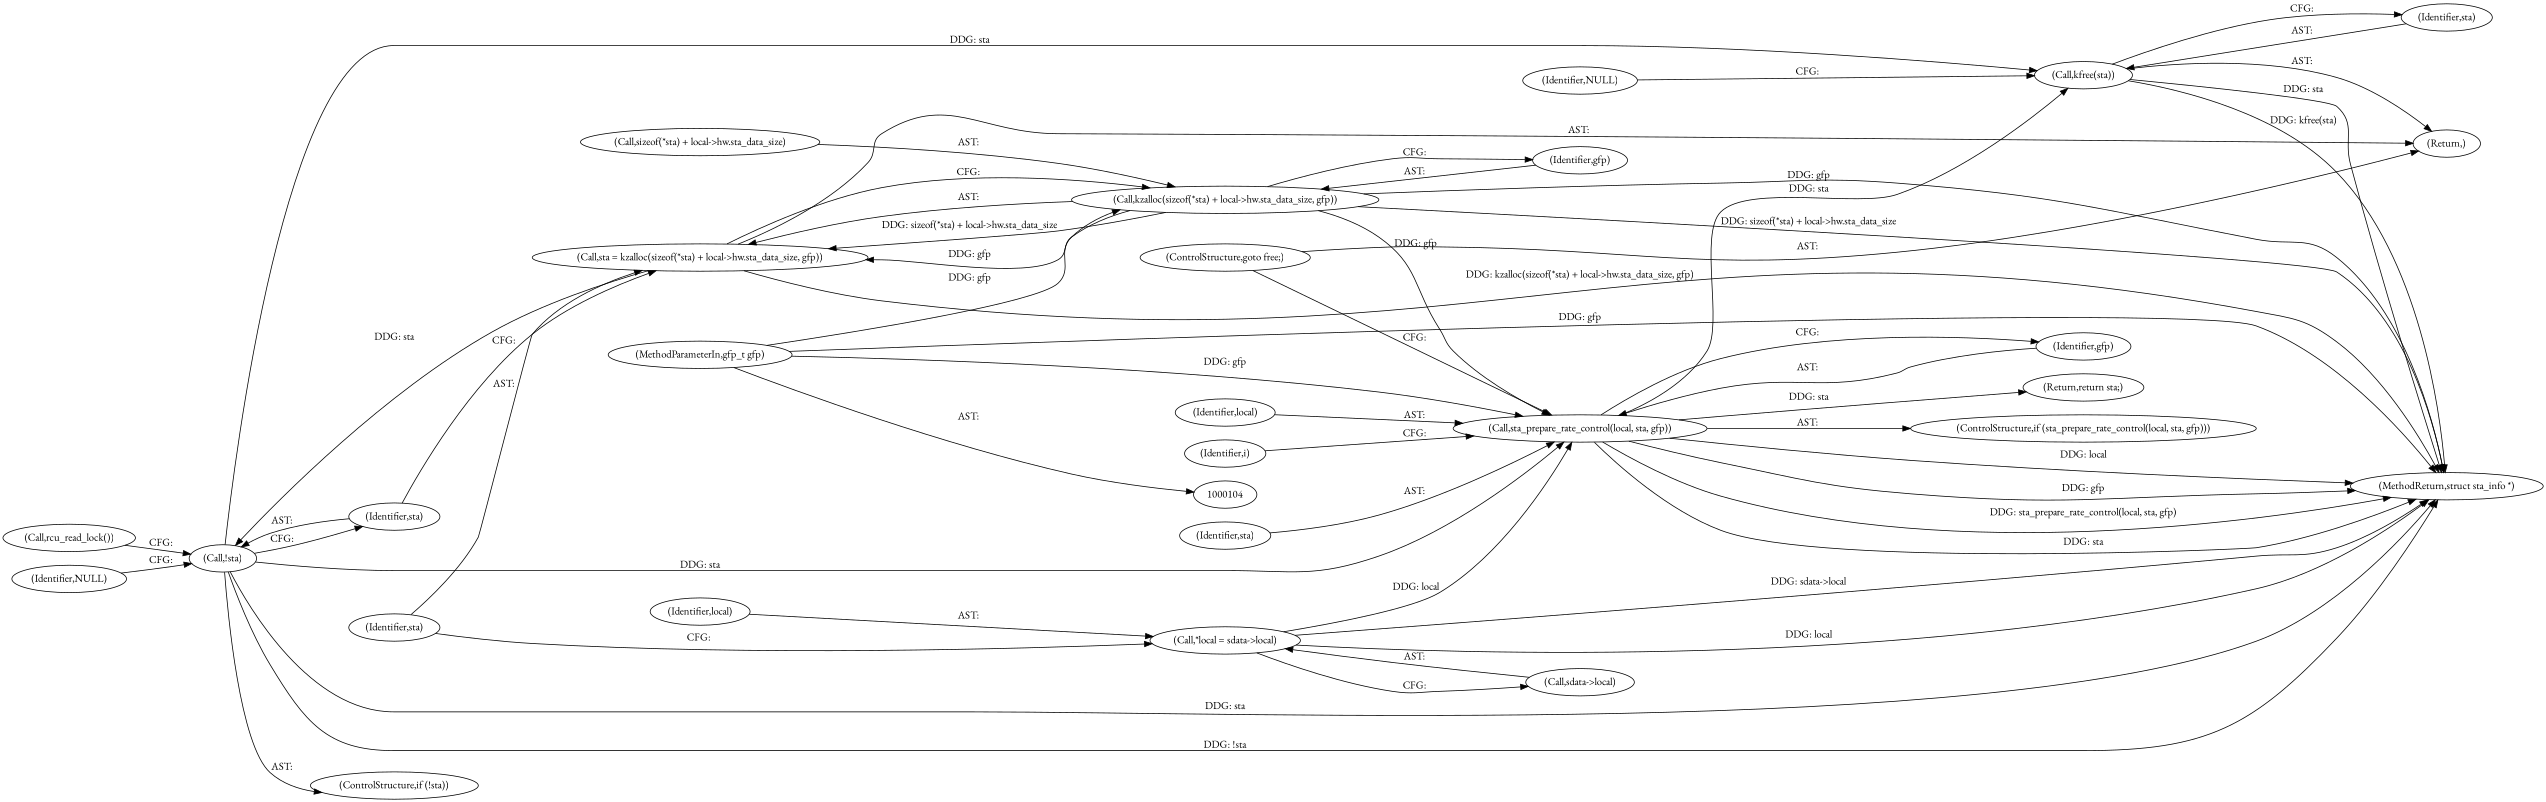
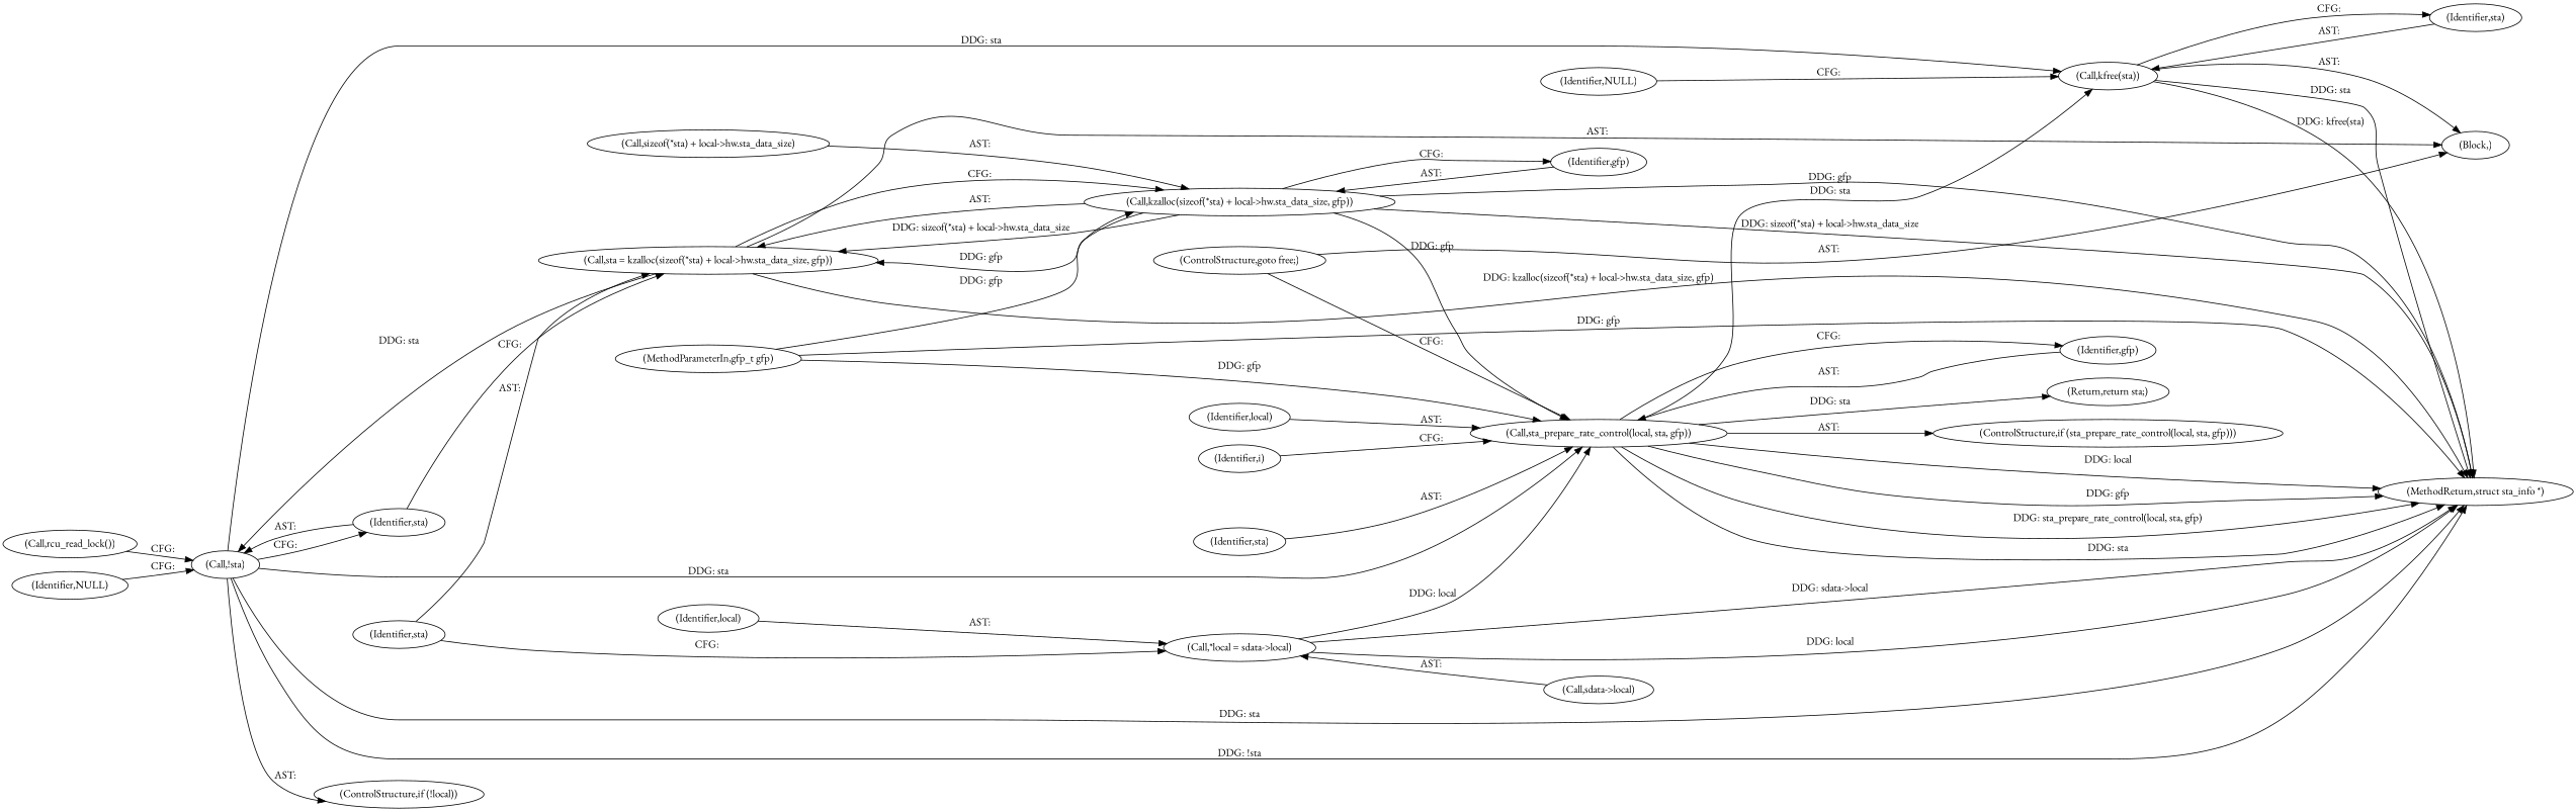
  digraph {
    fontname="EB Garamond"
    rankdir=LR
    node [fontname="EB Garamond"]
    edge [fontname="EB Garamond"]
    n1 [label="(Call,kfree(sta))"]
    n2 [label="(Identifier,sta)"]
    n3 [label="(MethodReturn,struct sta_info *)"]
-   n4 [label="(Return,)"]
+   n4 [label="(Block,)"]
    n5 [label="(Call,!sta)"]
    n6 [label="(Call,sta_prepare_rate_control(local, sta, gfp))"]
-   n7 [label="(ControlStructure,if (!sta))"]
+   n7 [label="(ControlStructure,if (!local))"]
    n8 [label="(Identifier,sta)"]
    n9 [label="(ControlStructure,if (sta_prepare_rate_control(local, sta, gfp)))"]
    n10 [label="(Identifier,gfp)"]
    n11 [label="(Return,return sta;)"]
    n12 [label="(Call,sta = kzalloc(sizeof(*sta) + local->hw.sta_data_size, gfp))"]
    n13 [label="(Call,kzalloc(sizeof(*sta) + local->hw.sta_data_size, gfp))"]
    n14 [label="(Identifier,gfp)"]
    n15 [label="(MethodParameterIn,gfp_t gfp)"]
-   1000104
    n17 [label="(Call,*local = sdata->local)"]
    n18 [label="(Call,sdata->local)"]
    n19 [label="(Identifier,sta)"]
    n20 [label="(Call,rcu_read_lock())"]
    n21 [label="(Identifier,local)"]
    n22 [label="(Call,sizeof(*sta) + local->hw.sta_data_size)"]
    n23 [label="(Identifier,i)"]
    n24 [label="(Identifier,NULL)"]
    n25 [label="(Identifier,sta)"]
    n26 [label="(ControlStructure,goto free;)"]
    n27 [label="(Identifier,local)"]
    n28 [label="(Identifier,NULL)"]
    n1 -> n2 [label="CFG: "]
    n1 -> n3 [label="DDG: sta"]
    n1 -> n3 [label="DDG: kfree(sta)"]
    n1 -> n4 [label="AST: "]
    n2 -> n1 [label="AST: "]
    n5 -> n1 [label="DDG: sta"]
    n5 -> n3 [label="DDG: sta"]
    n5 -> n3 [label="DDG: !sta"]
    n5 -> n6 [label="DDG: sta"]
    n5 -> n7 [label="AST: "]
    n5 -> n8 [label="CFG: "]
    n6 -> n1 [label="DDG: sta"]
    n6 -> n3 [label="DDG: local"]
    n6 -> n3 [label="DDG: gfp"]
    n6 -> n3 [label="DDG: sta_prepare_rate_control(local, sta, gfp)"]
    n6 -> n3 [label="DDG: sta"]
    n6 -> n9 [label="AST: "]
    n6 -> n10 [label="CFG: "]
    n6 -> n11 [label="DDG: sta"]
    n8 -> n5 [label="AST: "]
    n8 -> n12 [label="CFG: "]
    n10 -> n6 [label="AST: "]
    n12 -> n3 [label="DDG: kzalloc(sizeof(*sta) + local->hw.sta_data_size, gfp)"]
    n12 -> n4 [label="AST: "]
    n12 -> n5 [label="DDG: sta"]
    n12 -> n13 [label="CFG: "]
    n13 -> n3 [label="DDG: sizeof(*sta) + local->hw.sta_data_size"]
    n13 -> n3 [label="DDG: gfp"]
    n13 -> n6 [label="DDG: gfp"]
    n13 -> n12 [label="AST: "]
    n13 -> n12 [label="DDG: sizeof(*sta) + local->hw.sta_data_size"]
    n13 -> n12 [label="DDG: gfp"]
    n13 -> n14 [label="CFG: "]
    n14 -> n13 [label="AST: "]
    n15 -> n3 [label="DDG: gfp"]
    n15 -> n6 [label="DDG: gfp"]
    n15 -> n13 [label="DDG: gfp"]
-   n15 -> 1000104 [label="AST: "]
    n17 -> n3 [label="DDG: sdata->local"]
    n17 -> n3 [label="DDG: local"]
    n17 -> n6 [label="DDG: local"]
-   n17 -> n18 [label="CFG: "]
    n18 -> n17 [label="AST: "]
    n19 -> n12 [label="AST: "]
    n19 -> n17 [label="CFG: "]
    n20 -> n5 [label="CFG: "]
    n21 -> n6 [label="AST: "]
    n22 -> n13 [label="AST: "]
    n23 -> n6 [label="CFG: "]
    n24 -> n5 [label="CFG: "]
    n25 -> n6 [label="AST: "]
    n26 -> n4 [label="AST: "]
    n26 -> n6 [label="CFG: "]
    n27 -> n17 [label="AST: "]
    n28 -> n1 [label="CFG: "]
  }
